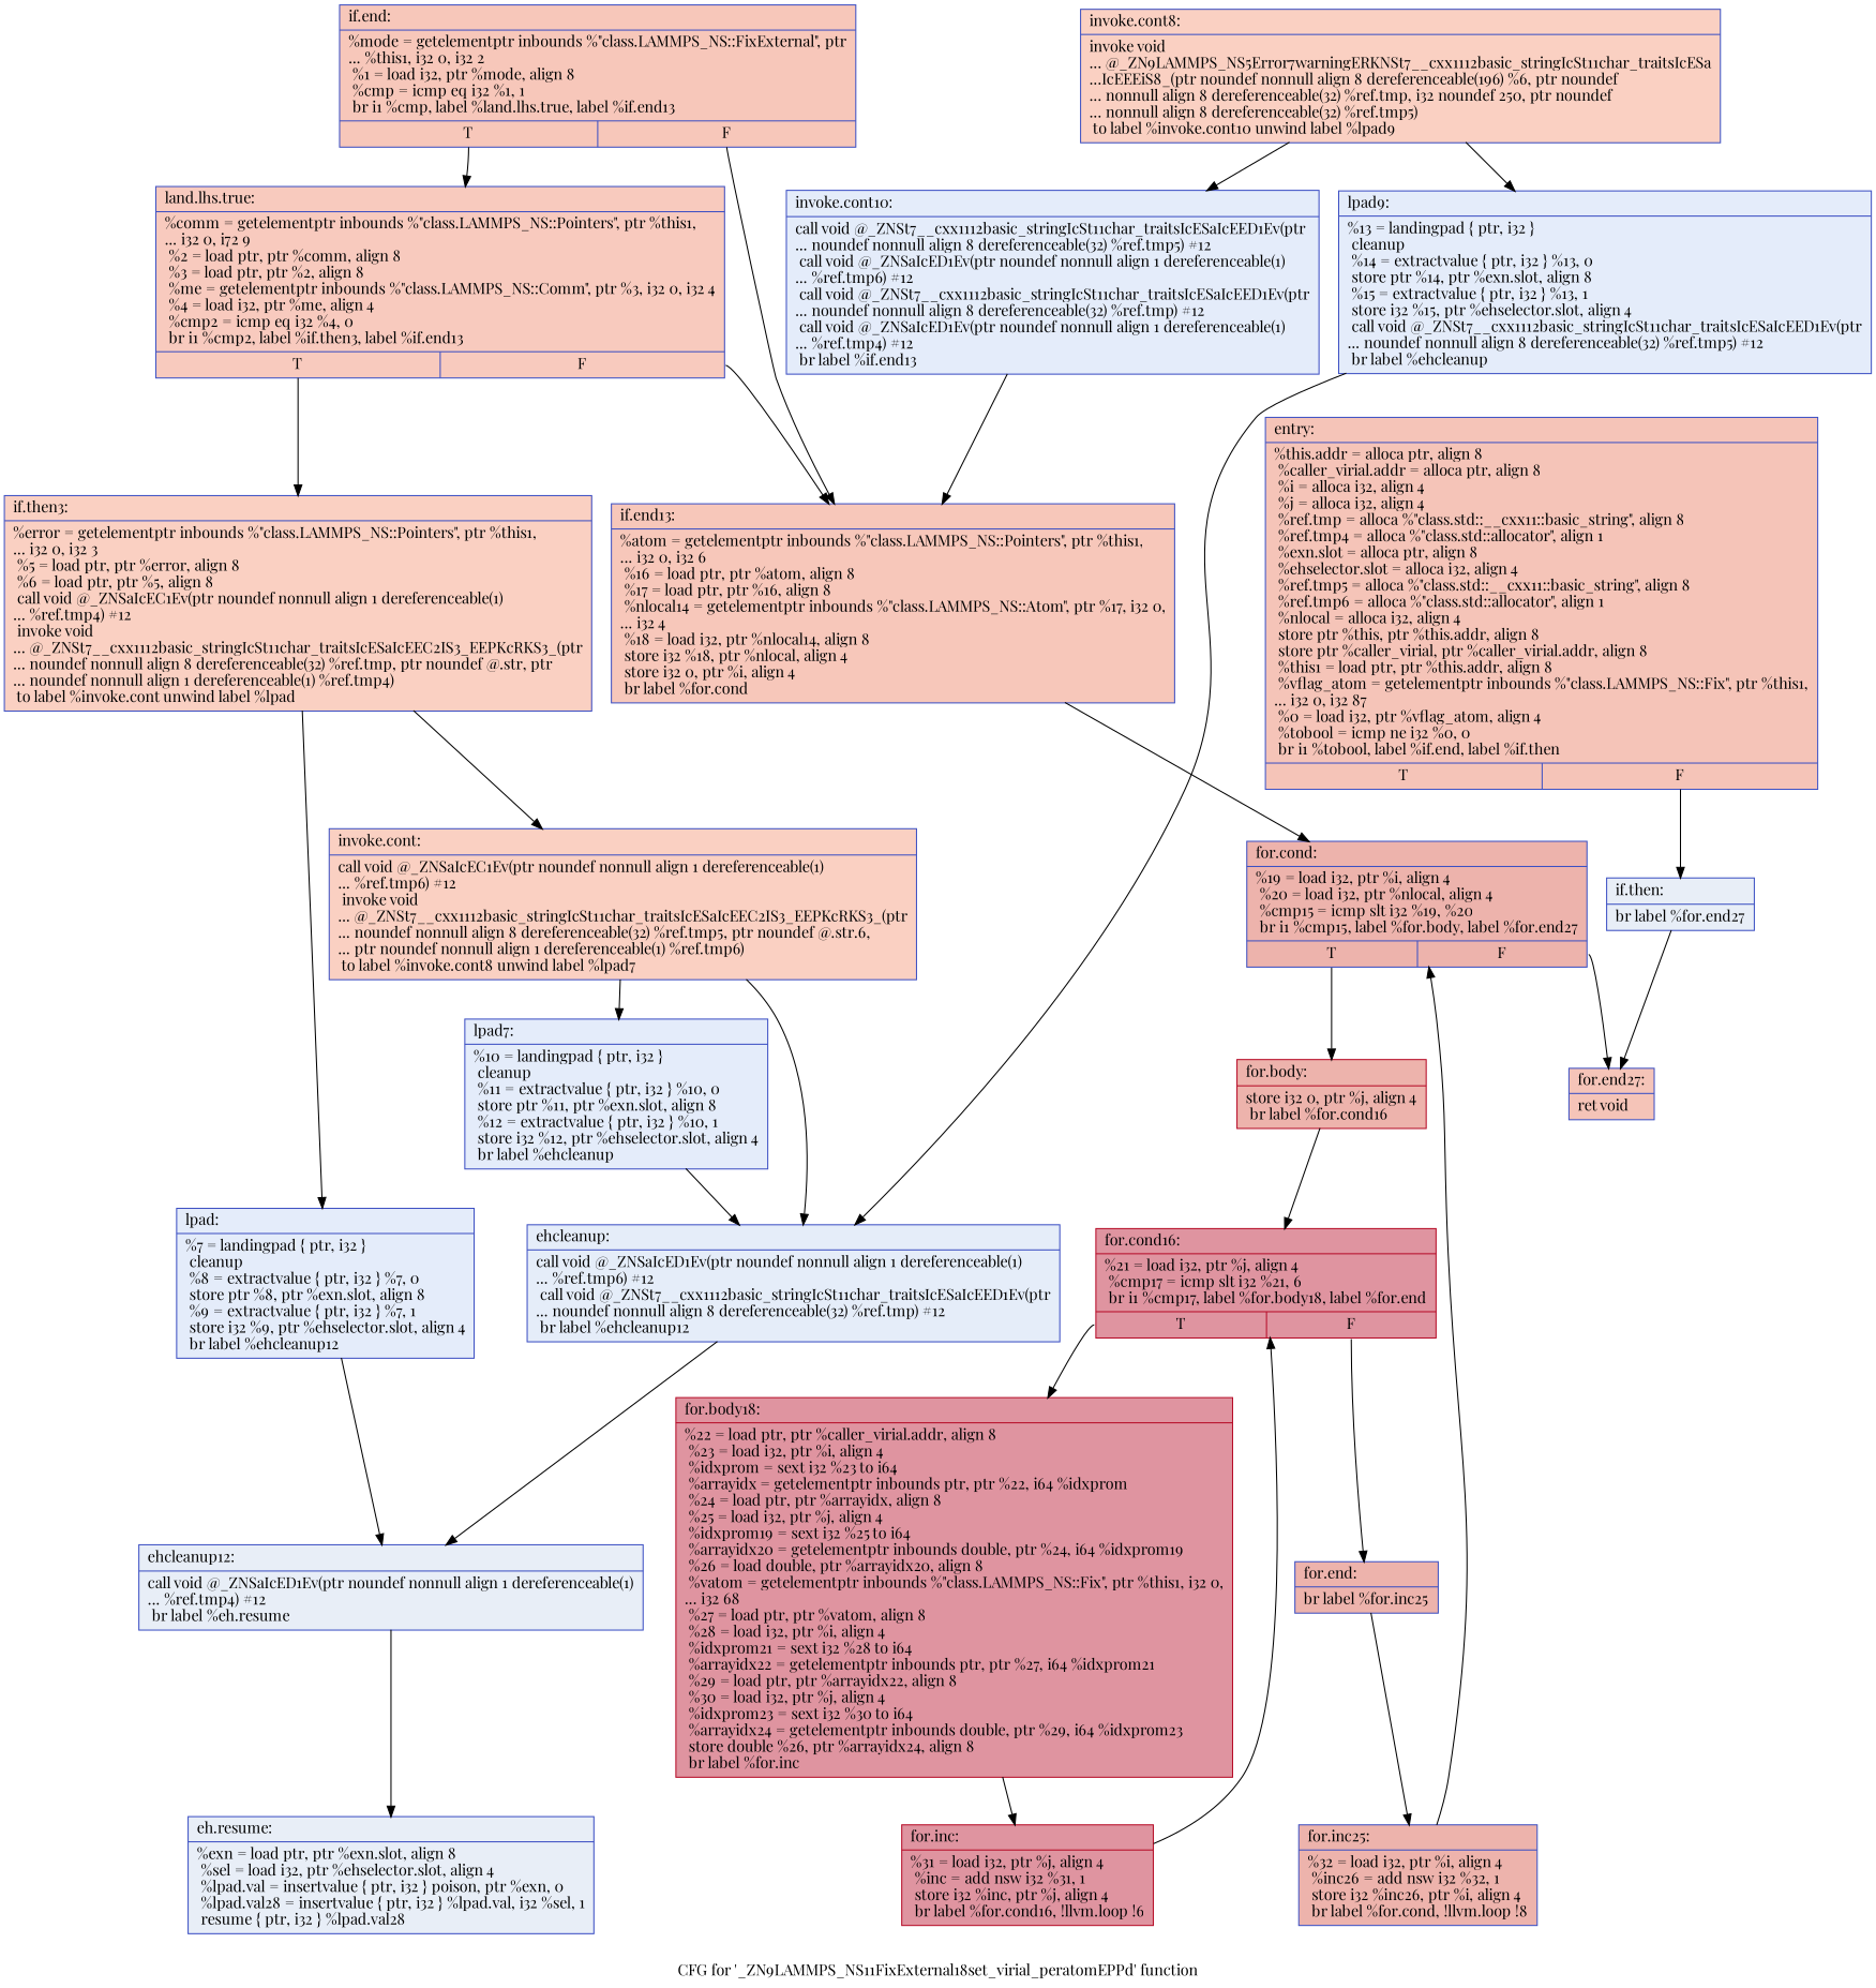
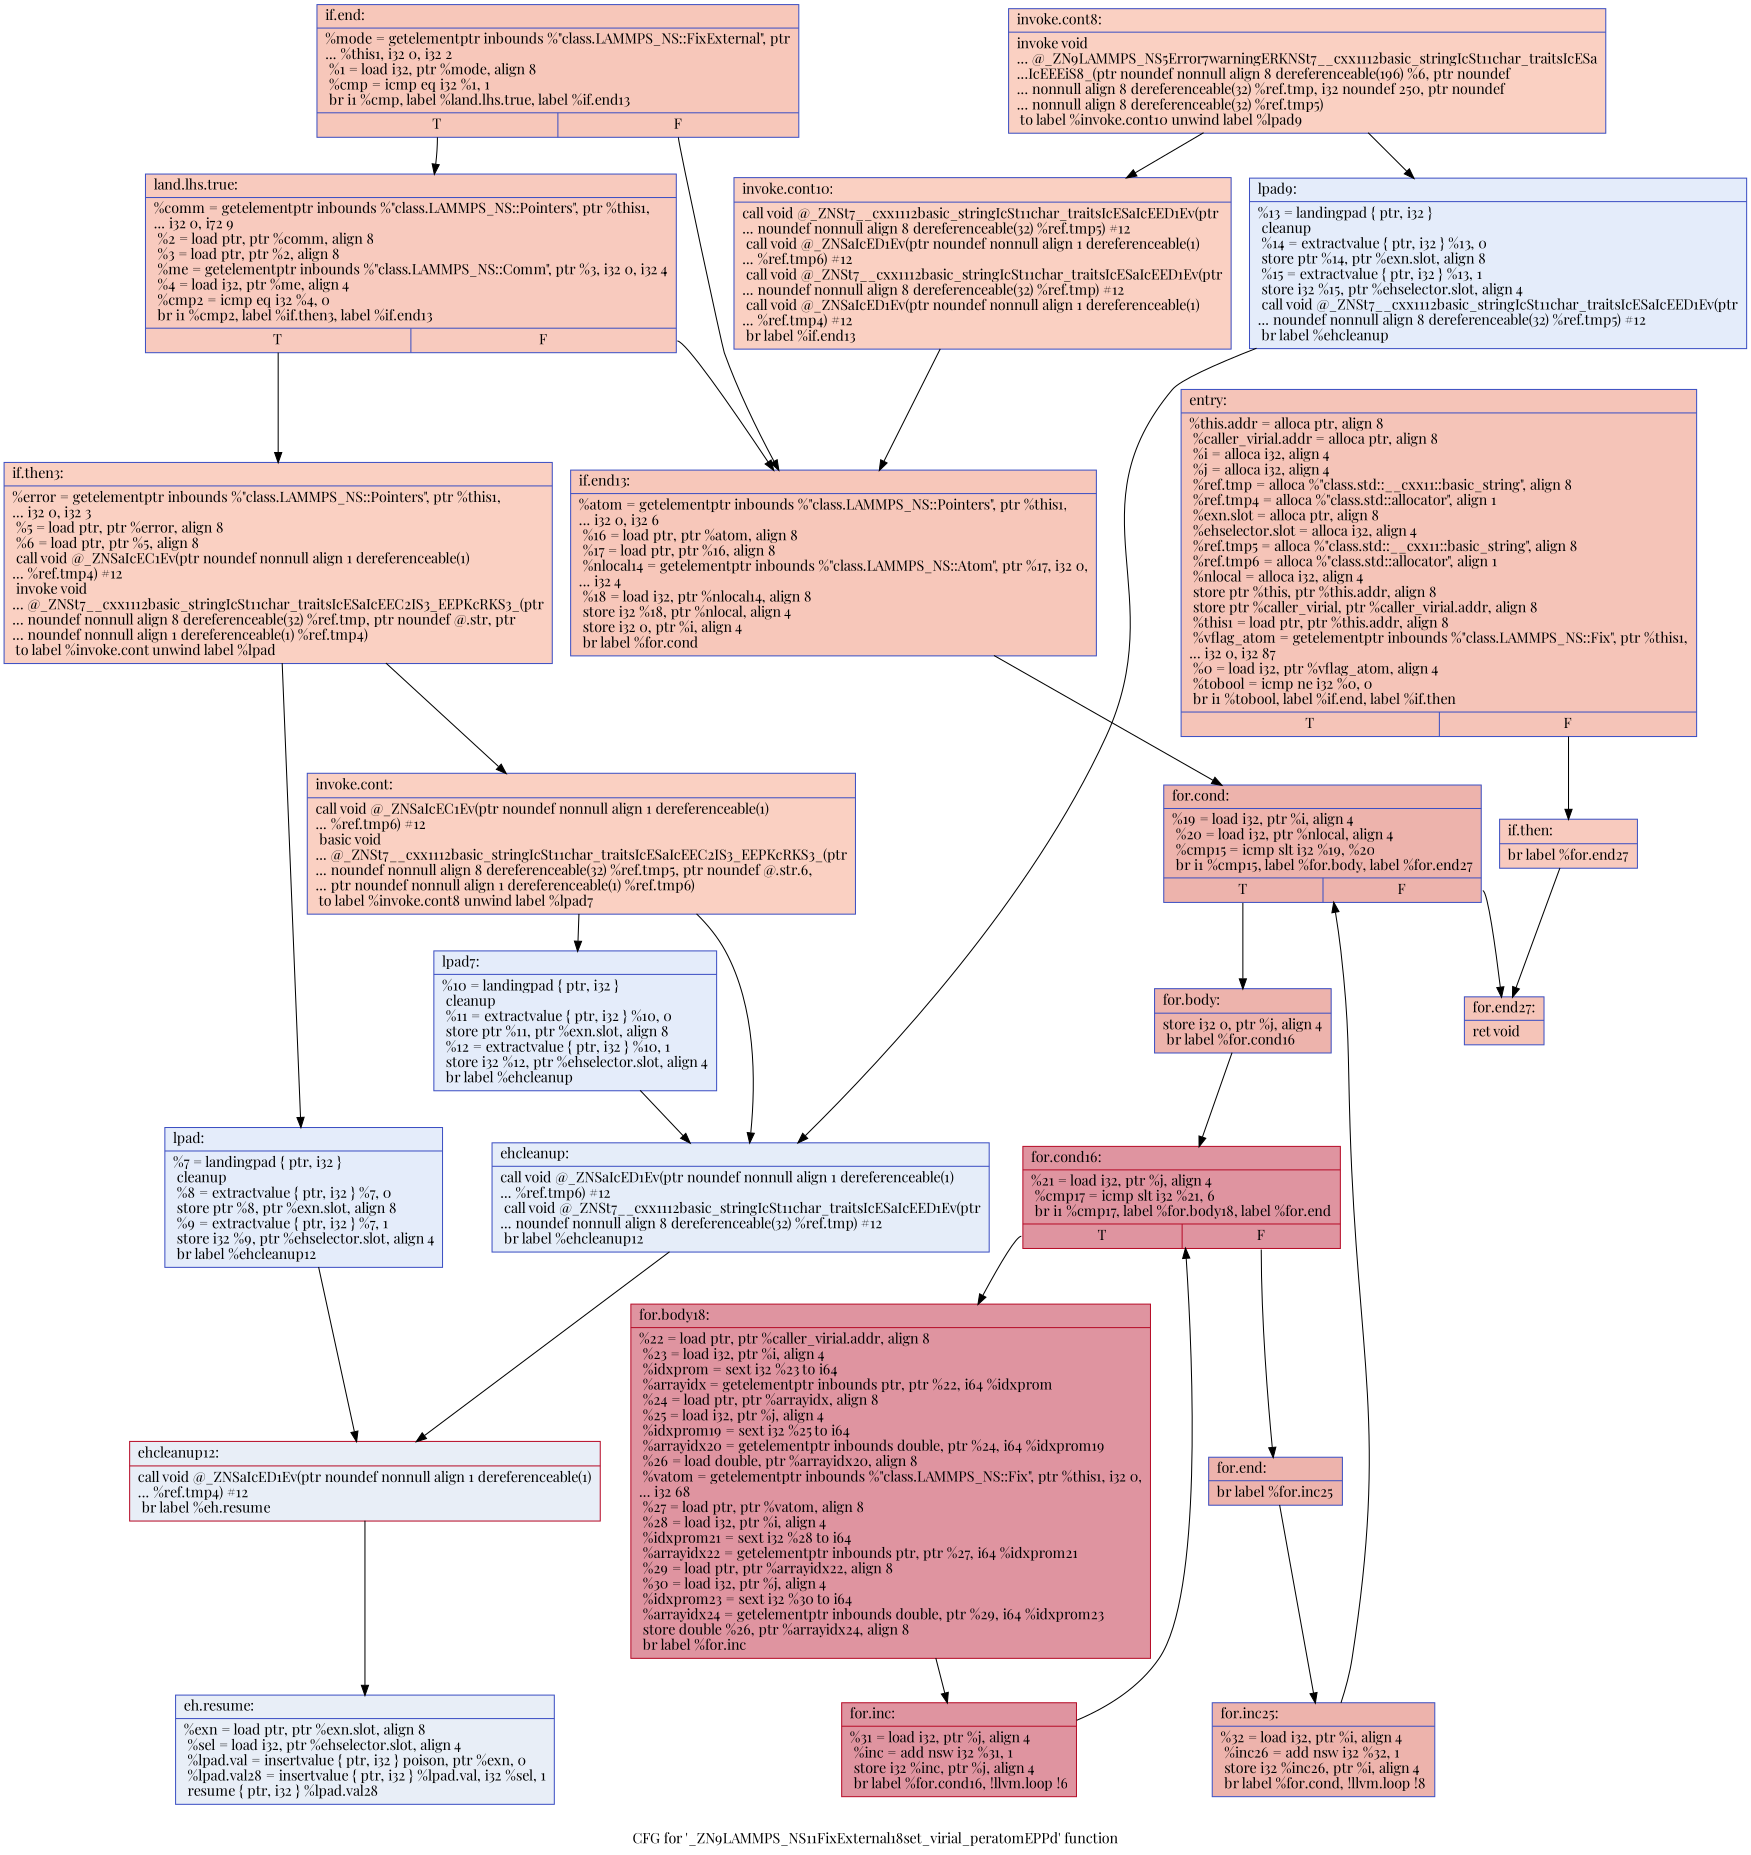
  digraph {
    fontname="Playfair Display"
    label="CFG for '_ZN9LAMMPS_NS11FixExternal18set_virial_peratomEPPd' function"
    node [color="#3d50c3ff" fillcolor="#f3947570" fontname="Playfair Display" shape=record style=filled]
    edge [fontname="Playfair Display"]
    n1 [fillcolor="#e97a5f70" label="{entry:\l|  %this.addr = alloca ptr, align 8\l  %caller_virial.addr = alloca ptr, align 8\l  %i = alloca i32, align 4\l  %j = alloca i32, align 4\l  %ref.tmp = alloca %\"class.std::__cxx11::basic_string\", align 8\l  %ref.tmp4 = alloca %\"class.std::allocator\", align 1\l  %exn.slot = alloca ptr, align 8\l  %ehselector.slot = alloca i32, align 4\l  %ref.tmp5 = alloca %\"class.std::__cxx11::basic_string\", align 8\l  %ref.tmp6 = alloca %\"class.std::allocator\", align 1\l  %nlocal = alloca i32, align 4\l  store ptr %this, ptr %this.addr, align 8\l  store ptr %caller_virial, ptr %caller_virial.addr, align 8\l  %this1 = load ptr, ptr %this.addr, align 8\l  %vflag_atom = getelementptr inbounds %\"class.LAMMPS_NS::Fix\", ptr %this1,\l... i32 0, i32 87\l  %0 = load i32, ptr %vflag_atom, align 4\l  %tobool = icmp ne i32 %0, 0\l  br i1 %tobool, label %if.end, label %if.then\l|{<s0>T|<s1>F}}"]
-   n2 [fillcolor="#cbd8ee70" label="{if.then:\l|  br label %for.end27\l}"]
+   n2 [fillcolor="#ef886b70" label="{if.then:\l|  br label %for.end27\l}"]
    n3 [fillcolor="#ec7f6370" label="{if.end:\l|  %mode = getelementptr inbounds %\"class.LAMMPS_NS::FixExternal\", ptr\l... %this1, i32 0, i32 2\l  %1 = load i32, ptr %mode, align 8\l  %cmp = icmp eq i32 %1, 1\l  br i1 %cmp, label %land.lhs.true, label %if.end13\l|{<s0>T|<s1>F}}"]
    n4 [fillcolor="#ef886b70" label="{land.lhs.true:\l|  %comm = getelementptr inbounds %\"class.LAMMPS_NS::Pointers\", ptr %this1,\l... i32 0, i72 9\l  %2 = load ptr, ptr %comm, align 8\l  %3 = load ptr, ptr %2, align 8\l  %me = getelementptr inbounds %\"class.LAMMPS_NS::Comm\", ptr %3, i32 0, i32 4\l  %4 = load i32, ptr %me, align 4\l  %cmp2 = icmp eq i32 %4, 0\l  br i1 %cmp2, label %if.then3, label %if.end13\l|{<s0>T|<s1>F}}"]
    n5 [fillcolor="#ec7f6370" label="{if.end13:\l|  %atom = getelementptr inbounds %\"class.LAMMPS_NS::Pointers\", ptr %this1,\l... i32 0, i32 6\l  %16 = load ptr, ptr %atom, align 8\l  %17 = load ptr, ptr %16, align 8\l  %nlocal14 = getelementptr inbounds %\"class.LAMMPS_NS::Atom\", ptr %17, i32 0,\l... i32 4\l  %18 = load i32, ptr %nlocal14, align 8\l  store i32 %18, ptr %nlocal, align 4\l  store i32 0, ptr %i, align 4\l  br label %for.cond\l}"]
    n6 [fillcolor="#e97a5f70" label="{for.end27:\l|  ret void\l}"]
    n7 [label="{if.then3:\l|  %error = getelementptr inbounds %\"class.LAMMPS_NS::Pointers\", ptr %this1,\l... i32 0, i32 3\l  %5 = load ptr, ptr %error, align 8\l  %6 = load ptr, ptr %5, align 8\l  call void @_ZNSaIcEC1Ev(ptr noundef nonnull align 1 dereferenceable(1)\l... %ref.tmp4) #12\l  invoke void\l... @_ZNSt7__cxx1112basic_stringIcSt11char_traitsIcESaIcEEC2IS3_EEPKcRKS3_(ptr\l... noundef nonnull align 8 dereferenceable(32) %ref.tmp, ptr noundef @.str, ptr\l... noundef nonnull align 1 dereferenceable(1) %ref.tmp4)\l          to label %invoke.cont unwind label %lpad\l}"]
    n8 [fillcolor="#d6524470" label="{for.cond:\l|  %19 = load i32, ptr %i, align 4\l  %20 = load i32, ptr %nlocal, align 4\l  %cmp15 = icmp slt i32 %19, %20\l  br i1 %cmp15, label %for.body, label %for.end27\l|{<s0>T|<s1>F}}"]
-   n9 [label="{invoke.cont:\l|  call void @_ZNSaIcEC1Ev(ptr noundef nonnull align 1 dereferenceable(1)\l... %ref.tmp6) #12\l  invoke void\l... @_ZNSt7__cxx1112basic_stringIcSt11char_traitsIcESaIcEEC2IS3_EEPKcRKS3_(ptr\l... noundef nonnull align 8 dereferenceable(32) %ref.tmp5, ptr noundef @.str.6,\l... ptr noundef nonnull align 1 dereferenceable(1) %ref.tmp6)\l          to label %invoke.cont8 unwind label %lpad7\l}"]
+   n9 [label="{invoke.cont:\l|  call void @_ZNSaIcEC1Ev(ptr noundef nonnull align 1 dereferenceable(1)\l... %ref.tmp6) #12\l  basic void\l... @_ZNSt7__cxx1112basic_stringIcSt11char_traitsIcESaIcEEC2IS3_EEPKcRKS3_(ptr\l... noundef nonnull align 8 dereferenceable(32) %ref.tmp5, ptr noundef @.str.6,\l... ptr noundef nonnull align 1 dereferenceable(1) %ref.tmp6)\l          to label %invoke.cont8 unwind label %lpad7\l}"]
    n10 [fillcolor="#c1d4f470" label="{lpad:\l|  %7 = landingpad \{ ptr, i32 \}\l          cleanup\l  %8 = extractvalue \{ ptr, i32 \} %7, 0\l  store ptr %8, ptr %exn.slot, align 8\l  %9 = extractvalue \{ ptr, i32 \} %7, 1\l  store i32 %9, ptr %ehselector.slot, align 4\l  br label %ehcleanup12\l}"]
-   n11 [color="#b70d28ff" fillcolor="#d6524470" label="{for.body:\l|  store i32 0, ptr %j, align 4\l  br label %for.cond16\l}"]
+   n11 [fillcolor="#d6524470" label="{for.body:\l|  store i32 0, ptr %j, align 4\l  br label %for.cond16\l}"]
    n12 [fillcolor="#c1d4f470" label="{lpad7:\l|  %10 = landingpad \{ ptr, i32 \}\l          cleanup\l  %11 = extractvalue \{ ptr, i32 \} %10, 0\l  store ptr %11, ptr %exn.slot, align 8\l  %12 = extractvalue \{ ptr, i32 \} %10, 1\l  store i32 %12, ptr %ehselector.slot, align 4\l  br label %ehcleanup\l}"]
    n13 [fillcolor="#c5d6f270" label="{ehcleanup:\l|  call void @_ZNSaIcED1Ev(ptr noundef nonnull align 1 dereferenceable(1)\l... %ref.tmp6) #12\l  call void @_ZNSt7__cxx1112basic_stringIcSt11char_traitsIcESaIcEED1Ev(ptr\l... noundef nonnull align 8 dereferenceable(32) %ref.tmp) #12\l  br label %ehcleanup12\l}"]
-   n14 [fillcolor="#cbd8ee70" label="{ehcleanup12:\l|  call void @_ZNSaIcED1Ev(ptr noundef nonnull align 1 dereferenceable(1)\l... %ref.tmp4) #12\l  br label %eh.resume\l}"]
+   n14 [color="#b70d28ff" fillcolor="#cbd8ee70" label="{ehcleanup12:\l|  call void @_ZNSaIcED1Ev(ptr noundef nonnull align 1 dereferenceable(1)\l... %ref.tmp4) #12\l  br label %eh.resume\l}"]
    n15 [label="{invoke.cont8:\l|  invoke void\l... @_ZN9LAMMPS_NS5Error7warningERKNSt7__cxx1112basic_stringIcSt11char_traitsIcESa\l...IcEEEiS8_(ptr noundef nonnull align 8 dereferenceable(196) %6, ptr noundef\l... nonnull align 8 dereferenceable(32) %ref.tmp, i32 noundef 250, ptr noundef\l... nonnull align 8 dereferenceable(32) %ref.tmp5)\l          to label %invoke.cont10 unwind label %lpad9\l}"]
-   n16 [fillcolor="#c1d4f470" label="{invoke.cont10:\l|  call void @_ZNSt7__cxx1112basic_stringIcSt11char_traitsIcESaIcEED1Ev(ptr\l... noundef nonnull align 8 dereferenceable(32) %ref.tmp5) #12\l  call void @_ZNSaIcED1Ev(ptr noundef nonnull align 1 dereferenceable(1)\l... %ref.tmp6) #12\l  call void @_ZNSt7__cxx1112basic_stringIcSt11char_traitsIcESaIcEED1Ev(ptr\l... noundef nonnull align 8 dereferenceable(32) %ref.tmp) #12\l  call void @_ZNSaIcED1Ev(ptr noundef nonnull align 1 dereferenceable(1)\l... %ref.tmp4) #12\l  br label %if.end13\l}"]
+   n16 [label="{invoke.cont10:\l|  call void @_ZNSt7__cxx1112basic_stringIcSt11char_traitsIcESaIcEED1Ev(ptr\l... noundef nonnull align 8 dereferenceable(32) %ref.tmp5) #12\l  call void @_ZNSaIcED1Ev(ptr noundef nonnull align 1 dereferenceable(1)\l... %ref.tmp6) #12\l  call void @_ZNSt7__cxx1112basic_stringIcSt11char_traitsIcESaIcEED1Ev(ptr\l... noundef nonnull align 8 dereferenceable(32) %ref.tmp) #12\l  call void @_ZNSaIcED1Ev(ptr noundef nonnull align 1 dereferenceable(1)\l... %ref.tmp4) #12\l  br label %if.end13\l}"]
    n17 [fillcolor="#c1d4f470" label="{lpad9:\l|  %13 = landingpad \{ ptr, i32 \}\l          cleanup\l  %14 = extractvalue \{ ptr, i32 \} %13, 0\l  store ptr %14, ptr %exn.slot, align 8\l  %15 = extractvalue \{ ptr, i32 \} %13, 1\l  store i32 %15, ptr %ehselector.slot, align 4\l  call void @_ZNSt7__cxx1112basic_stringIcSt11char_traitsIcESaIcEED1Ev(ptr\l... noundef nonnull align 8 dereferenceable(32) %ref.tmp5) #12\l  br label %ehcleanup\l}"]
    n18 [fillcolor="#cbd8ee70" label="{eh.resume:\l|  %exn = load ptr, ptr %exn.slot, align 8\l  %sel = load i32, ptr %ehselector.slot, align 4\l  %lpad.val = insertvalue \{ ptr, i32 \} poison, ptr %exn, 0\l  %lpad.val28 = insertvalue \{ ptr, i32 \} %lpad.val, i32 %sel, 1\l  resume \{ ptr, i32 \} %lpad.val28\l}"]
    n19 [color="#b70d28ff" fillcolor="#b70d2870" label="{for.cond16:\l|  %21 = load i32, ptr %j, align 4\l  %cmp17 = icmp slt i32 %21, 6\l  br i1 %cmp17, label %for.body18, label %for.end\l|{<s0>T|<s1>F}}"]
    n20 [color="#b70d28ff" fillcolor="#b70d2870" label="{for.body18:\l|  %22 = load ptr, ptr %caller_virial.addr, align 8\l  %23 = load i32, ptr %i, align 4\l  %idxprom = sext i32 %23 to i64\l  %arrayidx = getelementptr inbounds ptr, ptr %22, i64 %idxprom\l  %24 = load ptr, ptr %arrayidx, align 8\l  %25 = load i32, ptr %j, align 4\l  %idxprom19 = sext i32 %25 to i64\l  %arrayidx20 = getelementptr inbounds double, ptr %24, i64 %idxprom19\l  %26 = load double, ptr %arrayidx20, align 8\l  %vatom = getelementptr inbounds %\"class.LAMMPS_NS::Fix\", ptr %this1, i32 0,\l... i32 68\l  %27 = load ptr, ptr %vatom, align 8\l  %28 = load i32, ptr %i, align 4\l  %idxprom21 = sext i32 %28 to i64\l  %arrayidx22 = getelementptr inbounds ptr, ptr %27, i64 %idxprom21\l  %29 = load ptr, ptr %arrayidx22, align 8\l  %30 = load i32, ptr %j, align 4\l  %idxprom23 = sext i32 %30 to i64\l  %arrayidx24 = getelementptr inbounds double, ptr %29, i64 %idxprom23\l  store double %26, ptr %arrayidx24, align 8\l  br label %for.inc\l}"]
    n21 [fillcolor="#d6524470" label="{for.end:\l|  br label %for.inc25\l}"]
    n22 [color="#b70d28ff" fillcolor="#b70d2870" label="{for.inc:\l|  %31 = load i32, ptr %j, align 4\l  %inc = add nsw i32 %31, 1\l  store i32 %inc, ptr %j, align 4\l  br label %for.cond16, !llvm.loop !6\l}"]
    n23 [fillcolor="#d6524470" label="{for.inc25:\l|  %32 = load i32, ptr %i, align 4\l  %inc26 = add nsw i32 %32, 1\l  store i32 %inc26, ptr %i, align 4\l  br label %for.cond, !llvm.loop !8\l}"]
    n1 -> n2 [tailport=s1]
    n2 -> n6
    n3 -> n4 [tailport=s0]
    n3 -> n5 [tailport=s1]
    n4 -> n5 [tailport=s1]
    n4 -> n7 [tailport=s0]
    n5 -> n8
    n7 -> n9
    n7 -> n10
    n8 -> n6 [tailport=s1]
    n8 -> n11 [tailport=s0]
    n9 -> n12
    n9 -> n13
    n10 -> n14
    n11 -> n19
    n12 -> n13
    n13 -> n14
    n14 -> n18
    n15 -> n16
    n15 -> n17
    n16 -> n5
    n17 -> n13
    n19 -> n20 [tailport=s0]
    n19 -> n21 [tailport=s1]
    n20 -> n22
    n21 -> n23
    n22 -> n19
    n23 -> n8
  }
